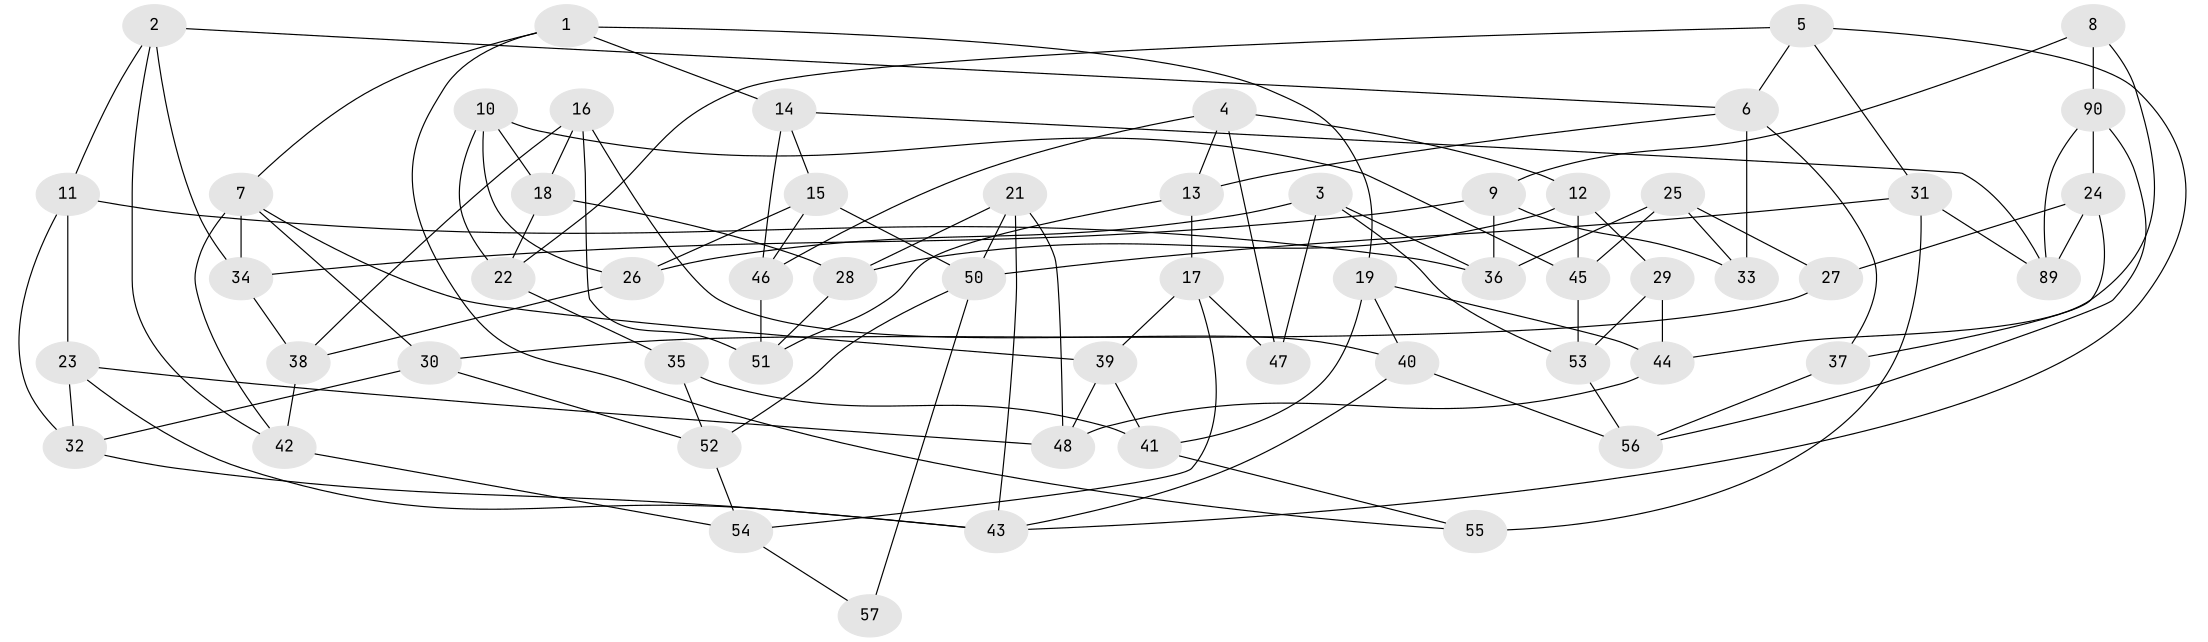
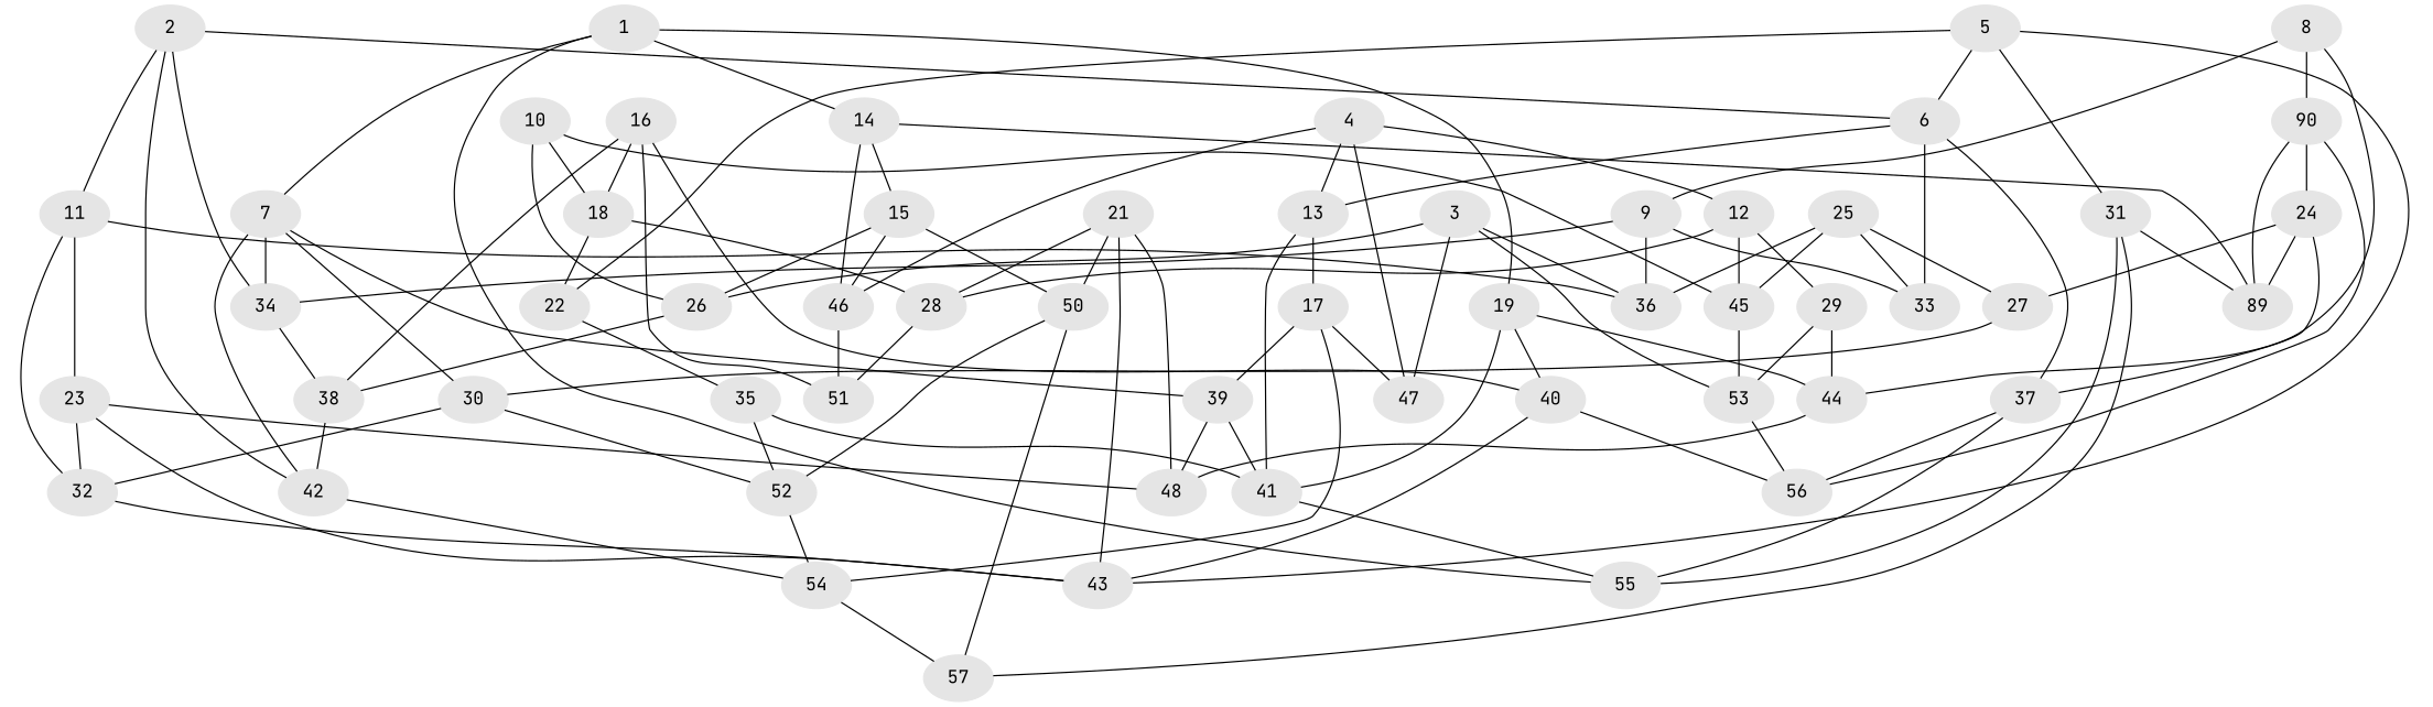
  graph {
    fontname="JetBrains Mono"
    node [color=gray90 fontname="JetBrains Mono" style=filled]
    edge [fontname="JetBrains Mono"]
    1
    7
    14
    19
    55
    34
    42
    30
    39
    46
    15
    n12 [label=89]
    44
    40
    41
    2
    6
    11
    13
    33
    37
    36
    23
    32
    38
    54
    3
    26
    47
    53
    56
    4
    12
    45
    28
    29
    17
    51
    5
    22
    31
    43
    35
    57
    52
    48
    8
    9
    n49 [label=90]
    24
    10
    18
    50
    16
    27
    21
    25
    1 -- 7
    1 -- 14
    1 -- 19
    1 -- 55
    7 -- 34
    7 -- 42
    7 -- 30
    7 -- 39
    14 -- 46
    14 -- 15
    14 -- n12
    19 -- 44
    19 -- 40
    19 -- 41
    34 -- 38
    42 -- 54
    30 -- 32
    30 -- 52
    39 -- 41
    39 -- 48
    46 -- 51
    15 -- 46
    15 -- 26
    15 -- 50
    44 -- 48
    40 -- 56
    40 -- 43
    41 -- 55
    2 -- 34
    2 -- 42
    2 -- 6
    2 -- 11
    6 -- 13
    6 -- 33
    6 -- 37
    11 -- 36
    11 -- 23
    11 -- 32
    13 -- 17
-   13 -- 51
+   13 -- 41
+   37 -- 55
    37 -- 56
    23 -- 32
    23 -- 43
    23 -- 48
    32 -- 43
    38 -- 42
    54 -- 57
    3 -- 36
    3 -- 26
    3 -- 47
    3 -- 53
    26 -- 38
    53 -- 56
    4 -- 46
    4 -- 13
    4 -- 47
    4 -- 12
    12 -- 45
    12 -- 28
    12 -- 29
    45 -- 53
    28 -- 51
    29 -- 44
    29 -- 53
    17 -- 39
    17 -- 54
    17 -- 47
    5 -- 6
    5 -- 22
    5 -- 31
    5 -- 43
    22 -- 35
    31 -- 55
    31 -- n12
-   31 -- 50
+   31 -- 57
    35 -- 41
    35 -- 52
    52 -- 54
    8 -- 44
    8 -- 9
    8 -- n49
    9 -- 34
    9 -- 33
    9 -- 36
    n49 -- n12
    n49 -- 56
    n49 -- 24
    24 -- n12
    24 -- 37
    24 -- 27
    10 -- 26
    10 -- 45
-   10 -- 22
    10 -- 18
    18 -- 28
    18 -- 22
    50 -- 57
    50 -- 52
    16 -- 40
    16 -- 38
    16 -- 51
    16 -- 18
    27 -- 30
    21 -- 28
    21 -- 43
    21 -- 48
    21 -- 50
    25 -- 33
    25 -- 36
    25 -- 45
    25 -- 27
  }
